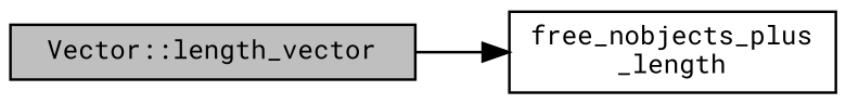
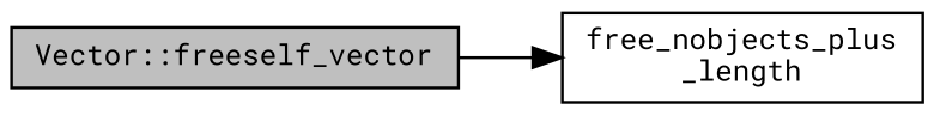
  digraph {
    rankdir=LR
    fontname="Roboto Mono"
    node [color=black fontname="Roboto Mono" fontsize=10 shape=record style=filled]
-   n1 [fillcolor=grey75 fontcolor=black height=0.2 label="Vector::length_vector" width=0.4]
+   n1 [fillcolor=grey75 fontcolor=black height=0.2 label="Vector::freeself_vector" width=0.4]
    n2 [fillcolor=white height=0.2 label="free_nobjects_plus\l_length" width=0.4]
    n1 -> n2 [color=black fontname="Roboto Mono" fontsize=10 labelfontname=Helvetica labelfontsize=10 style=solid]
  }
